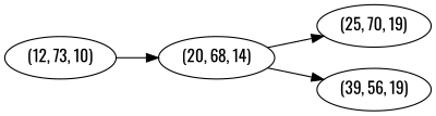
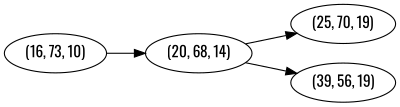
  digraph {
    fontname=Oswald
    rankdir=LR
    node [fontname=Oswald]
    edge [fontname=Oswald]
-   "(16, 73, 10)" [label="(12, 73, 10)"]
+   "(16, 73, 10)"
    "(20, 68, 14)"
    n3 [label="(25, 70, 19)"]
    "(39, 56, 19)"
    "(16, 73, 10)" -> "(20, 68, 14)"
    "(20, 68, 14)" -> n3
    "(20, 68, 14)" -> "(39, 56, 19)"
  }
